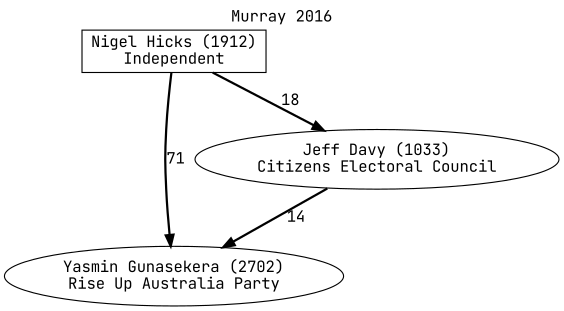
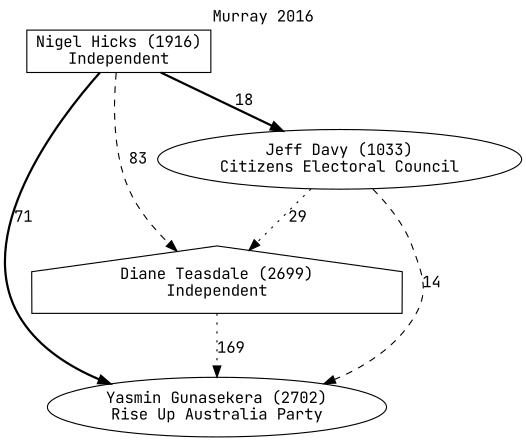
  digraph {
    fontname="JetBrains Mono"
    label="Murray 2016"
    labelloc=t
    mclimit=10
    node [fontname="JetBrains Mono" shape=ellipse]
    edge [fontname="JetBrains Mono" style=dotted]
    n1 [label="Yasmin Gunasekera (2702)\nRise Up Australia Party"]
-   n3 [label="Nigel Hicks (1912)\nIndependent" shape=box]
+   n2 [label="Diane Teasdale (2699)\nIndependent" shape=house]
+   n3 [label="Nigel Hicks (1916)\nIndependent" shape=box]
    n4 [label="Jeff Davy (1033)\nCitizens Electoral Council"]
+   n2 -> n1 [label=169]
    n3 -> n1 [label=71 style=bold]
+   n3 -> n2 [label=83 style=dashed]
    n3 -> n4 [label=18 style=bold]
-   n4 -> n1 [label=14 style=bold]
+   n4 -> n1 [label=14 style=dashed]
+   n4 -> n2 [label=29]
  }
